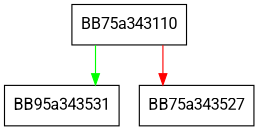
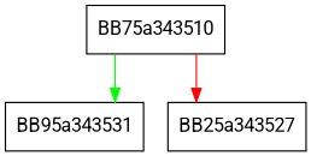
  digraph {
    fontname=Roboto
    splines=ortho
    node [fontname=Roboto shape=box]
    edge [fontname=Roboto]
    n1 [label=BB95a343531]
-   BB75a343510 [label=BB75a343110]
-   BB75a343527
+   BB75a343510
+   BB75a343527 [label=BB25a343527]
    BB75a343510 -> n1 [color=green]
    BB75a343510 -> BB75a343527 [color=red]
  }
